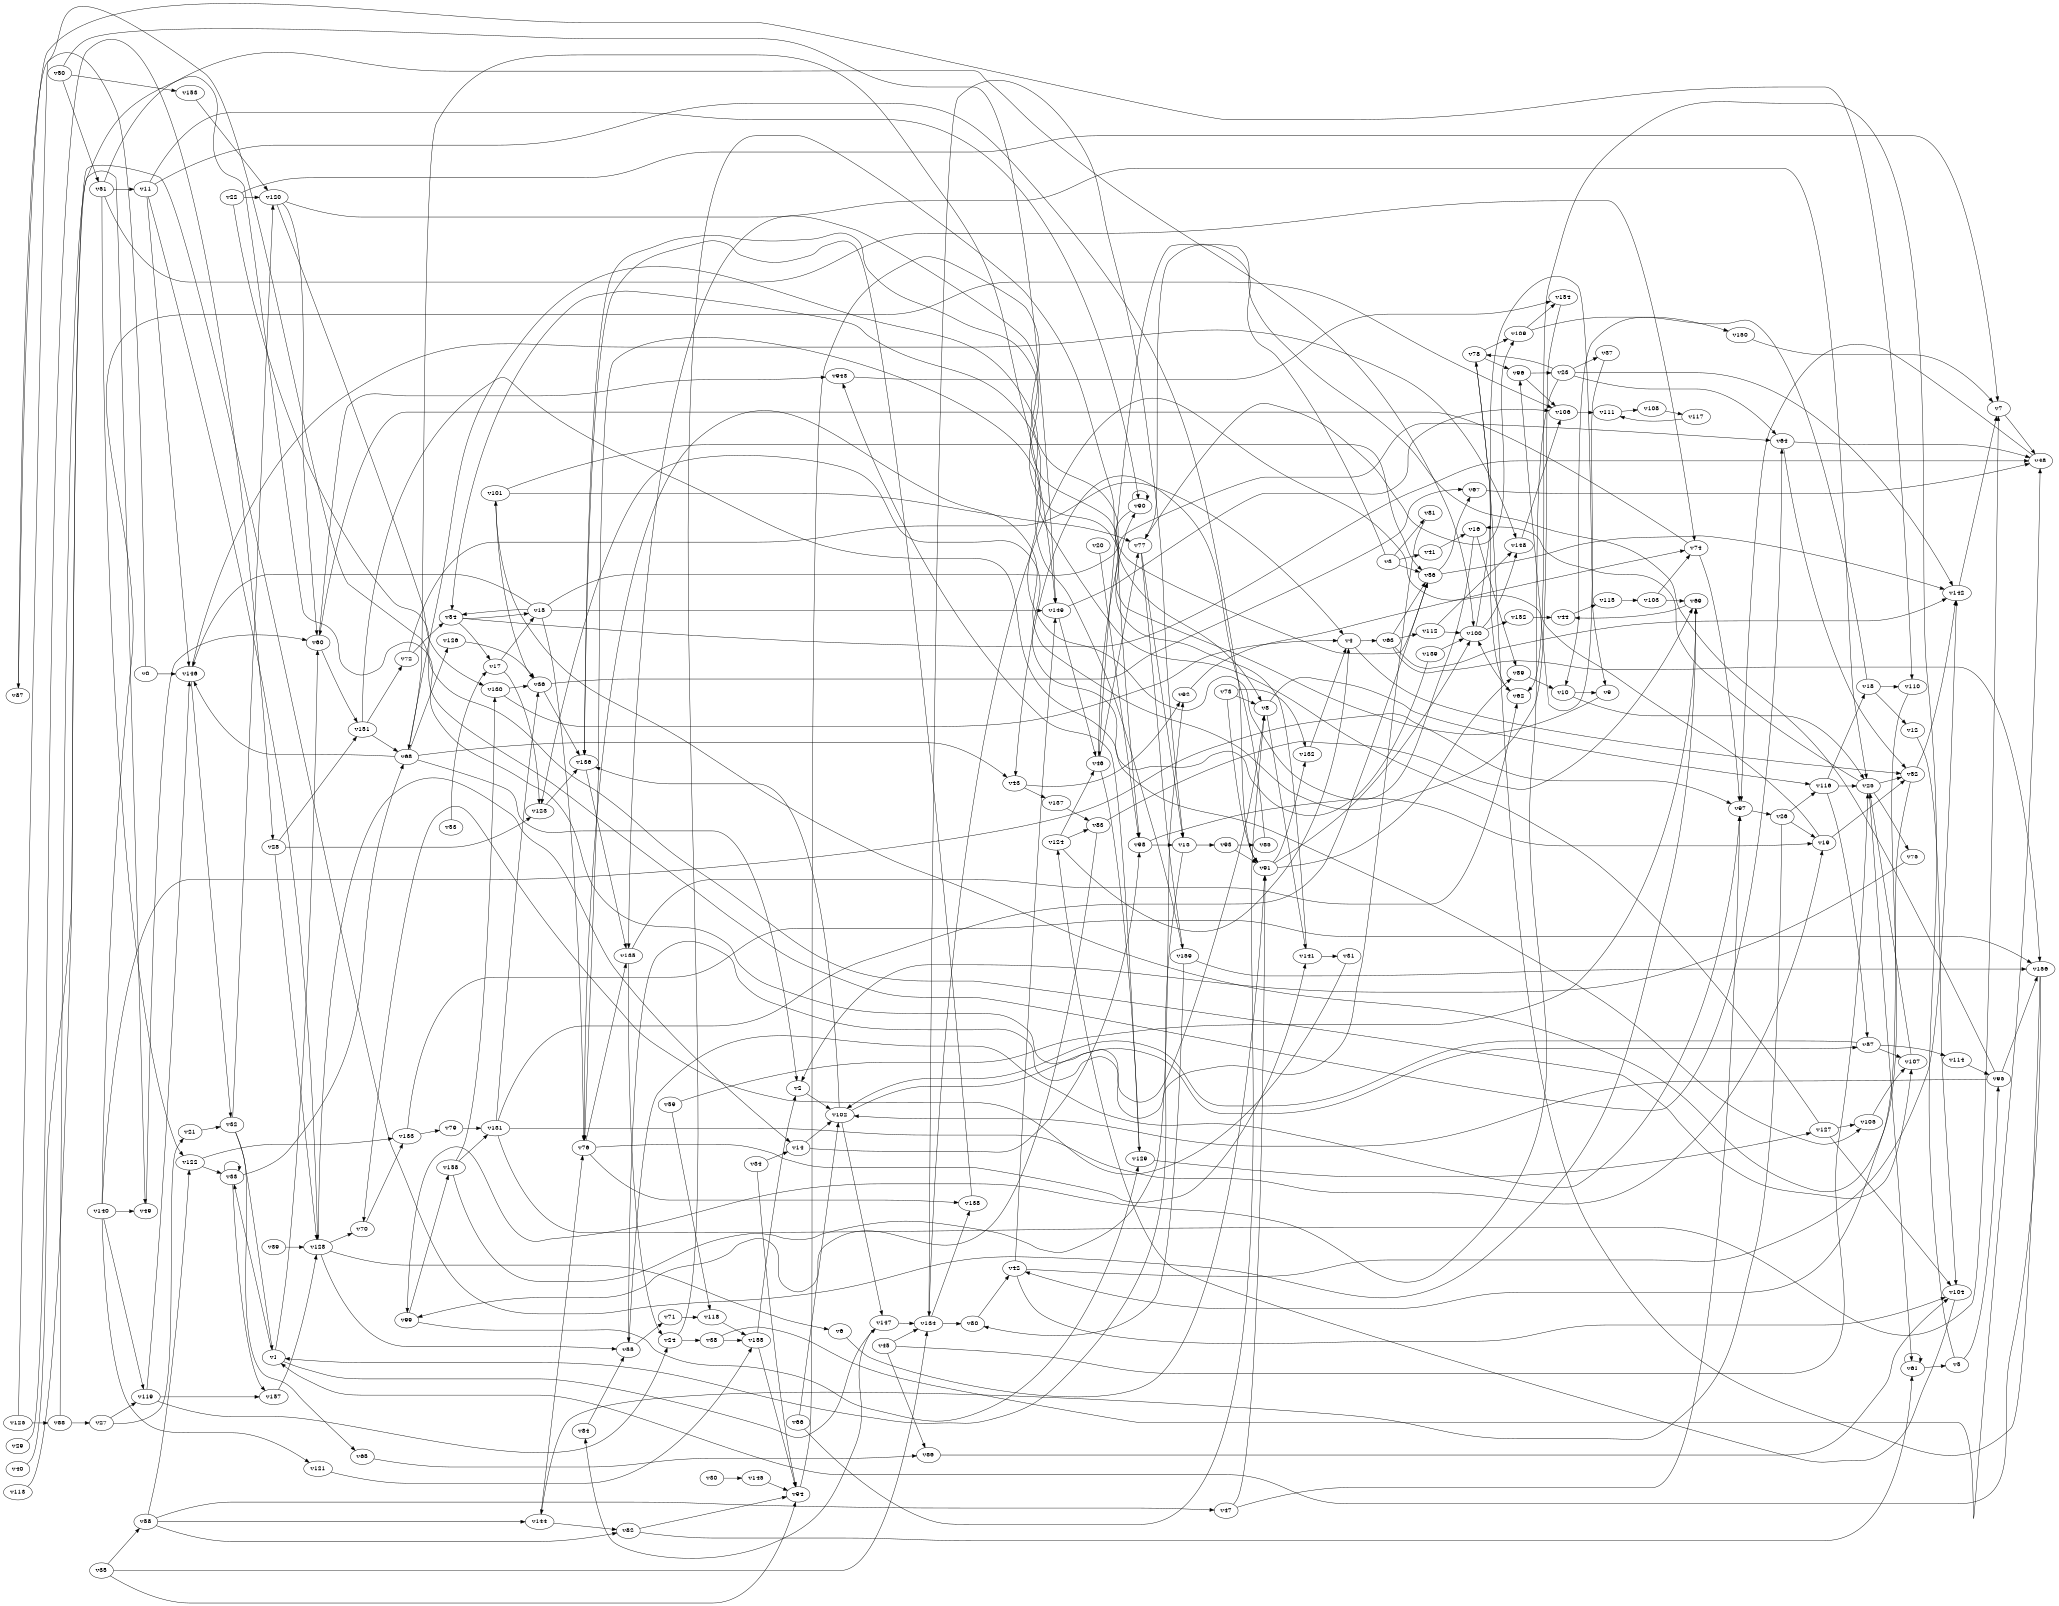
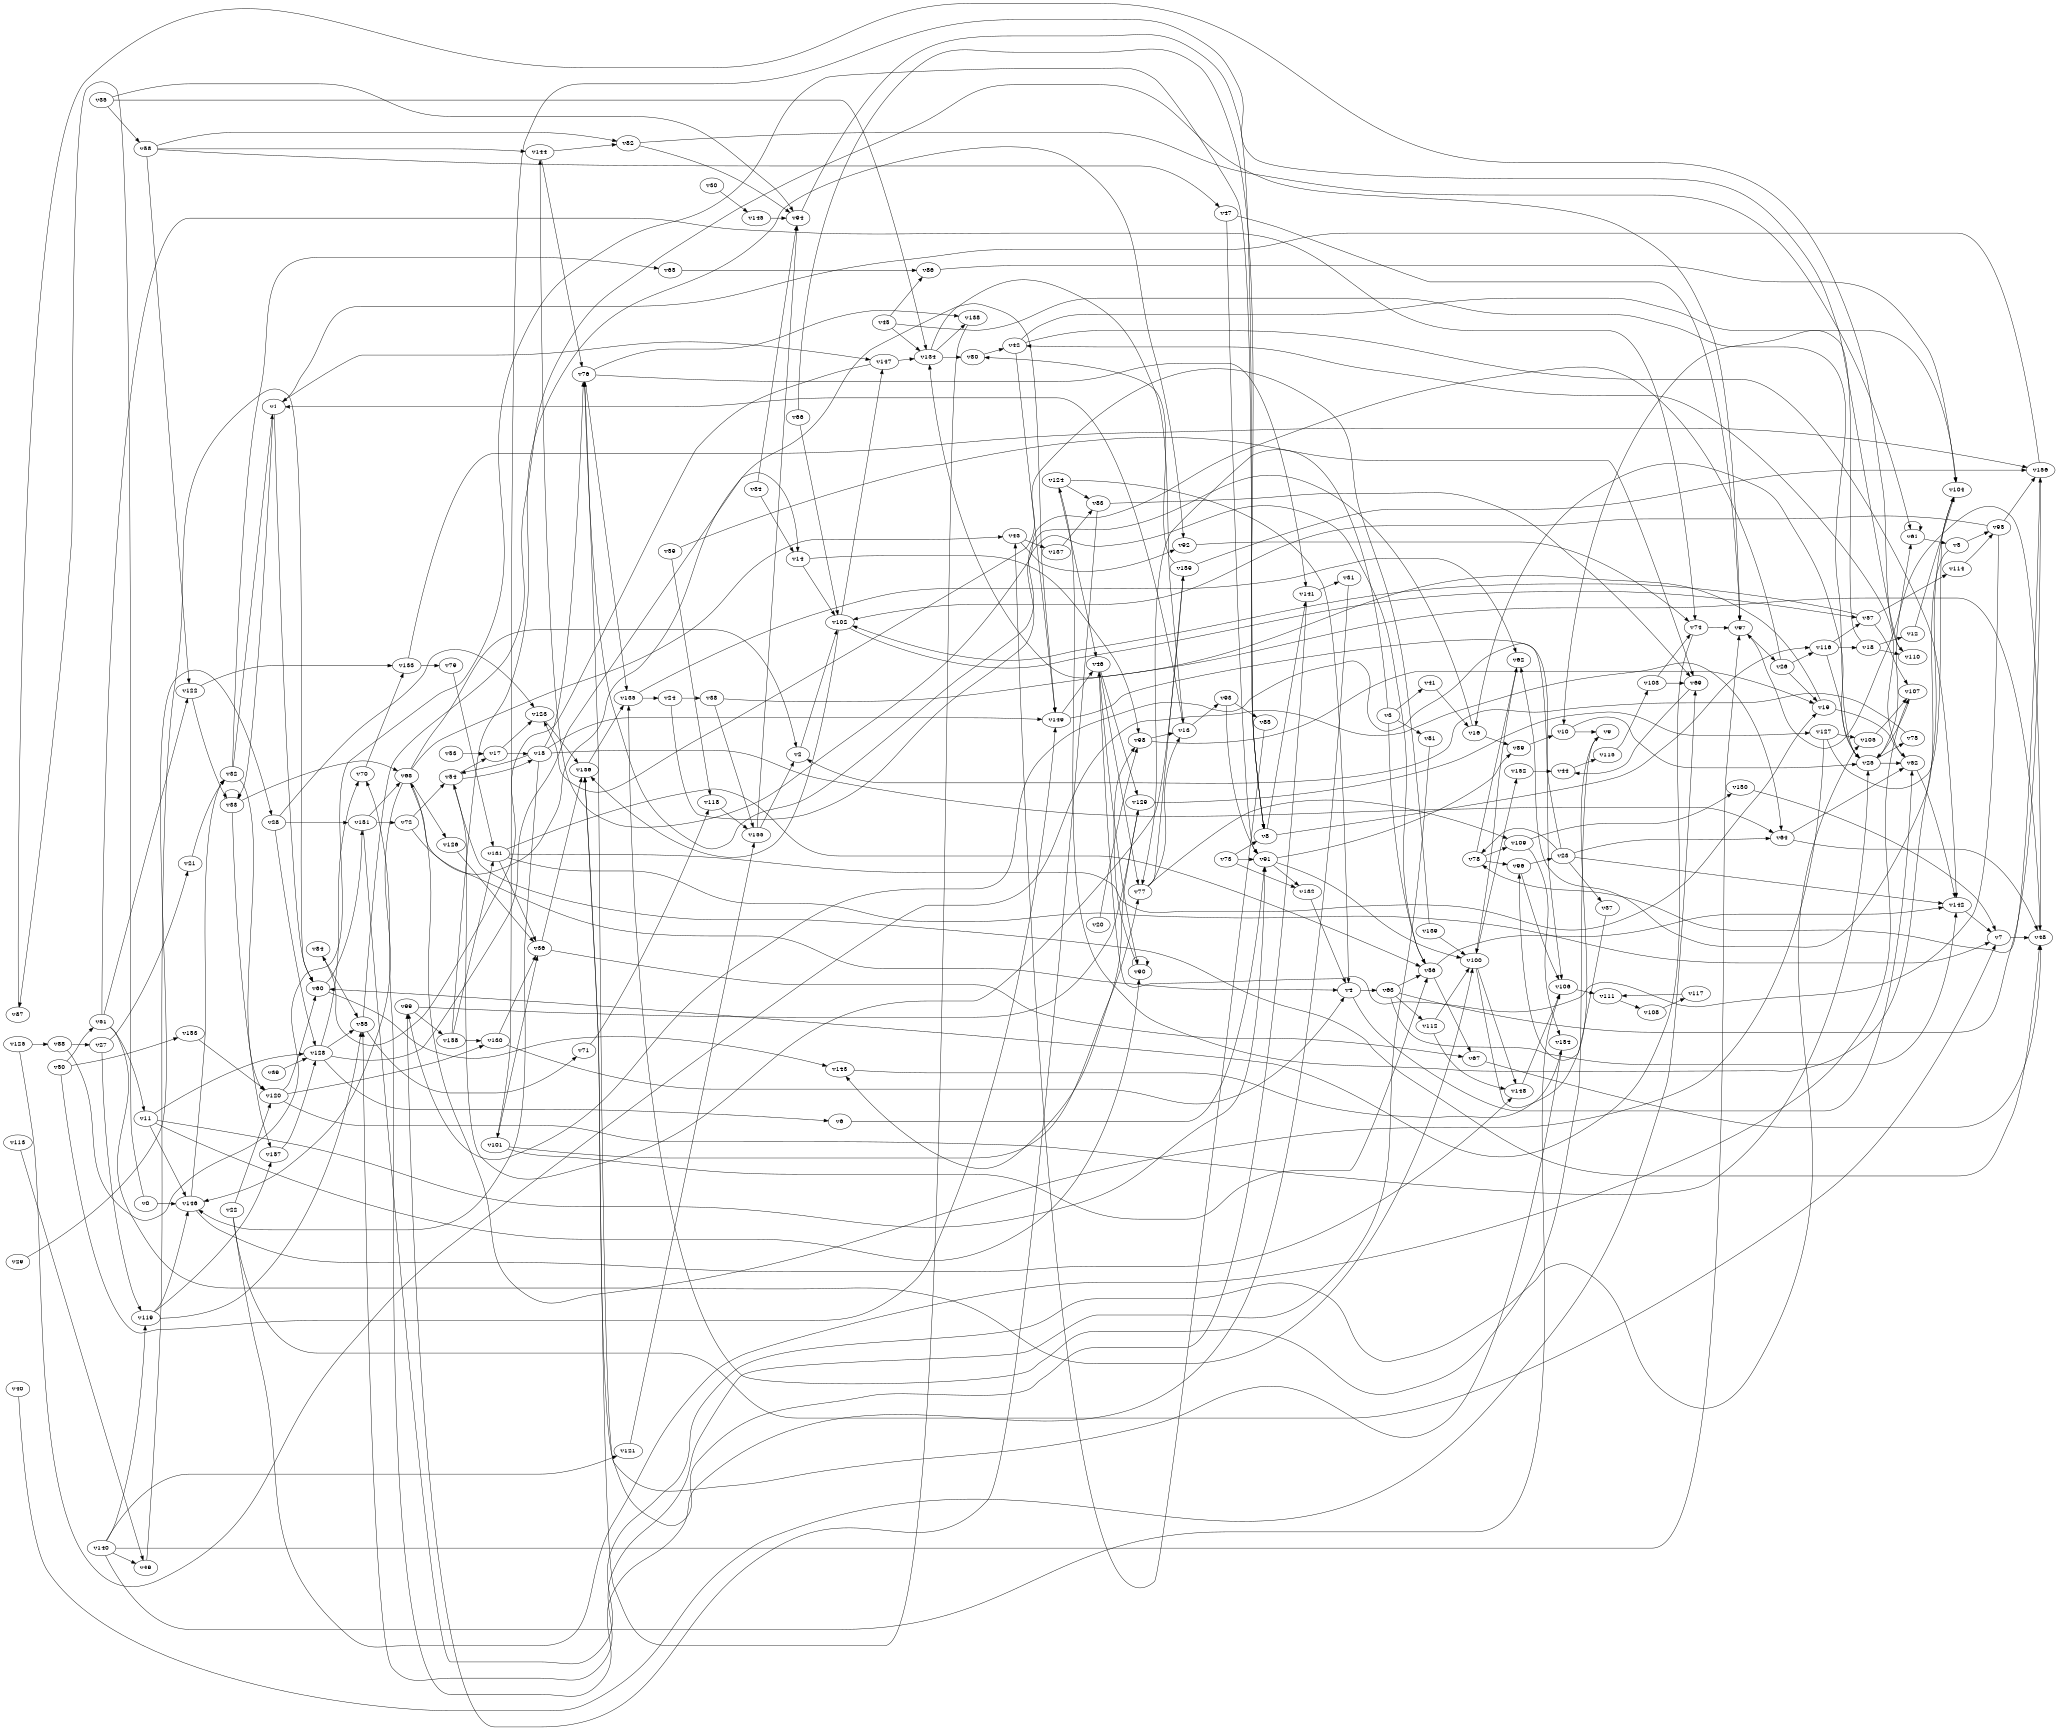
  digraph {
    rankdir=LR
    node [player=1]
    v87 [player=0]
    v0
    v146
    v110
    v32 [player=0]
    v148
    v1
    v33
    v60 [player=0]
    v147
    v68
    v157
    v151 [player=0]
-   v143 [player=0 label=v943]
+   v143 [player=0]
    v134 [player=0]
    v84 [player=0]
    v2 [player=0]
    v102 [player=0]
    v136 [player=0]
    v57 [player=0]
    v3 [player=0]
    v41 [player=0]
    v56
    v77 [player=0]
    v81
    v16
    v142 [player=0]
    v67
    v13
    v109 [player=0]
    v159
    v55 [player=0]
    v4
    v52
    v63
    v42
    v112
    v156 [player=0]
    v5
    v62
    v95 [player=0]
    v100 [player=0]
    v46
    v6 [player=0]
    v91
    v89
    v132
    v7 [player=0]
    v48 [player=0]
    v97
    v8
    v116
    v141
    v25
    v18 [player=0]
    v31 [player=0]
    v135 [player=0]
    v9
    v24 [player=0]
    v10
    v61
    v75
    v11
    v90 [player=0]
    v128
    v98
    v14 [player=0]
    v70 [player=0]
    v104 [player=0]
    v12
    v124
    v93 [player=0]
    v85 [player=0]
    v19 [player=0]
    v15 [player=0]
    v54 [player=0]
    v64
    v76 [player=0]
    v149 [player=0]
    v17 [player=0]
    v138
    v106 [player=0]
    v123
    v101 [player=0]
    v80 [player=0]
    v20
    v21 [player=0]
    v120 [player=0]
    v65
    v22
    v107
    v130
    v23
    v37 [player=0]
    v78
    v99
    v96 [player=0]
    v129 [player=0]
    v158 [player=0]
    v38 [player=0]
    v155
    v26
    v144 [player=0]
    v82
    v27 [player=0]
    v119 [player=0]
    v28 [player=0]
    v72
    v105
    v29 [player=0]
    v30 [player=0]
    v145 [player=0]
    v94 [player=0]
    v133 [player=0]
    v86
    v43 [player=0]
    v126
    v34
    v35
    v58
    v47 [player=0]
    v122 [player=0]
    v36
    v39
    v69 [player=0]
    v40
    v44 [player=0]
    v92
    v137 [player=0]
    v74
    v83
    v115 [player=0]
    v103 [player=0]
    v45
    v127 [player=0]
    v49
    v50
    v51
    v153 [player=0]
    v152
    v53
    v71 [player=0]
    v118
    v114 [player=0]
    v59
    v154
    v66
    v79 [player=0]
    v73
    v150 [player=0]
    v131 [player=0]
    v88 [player=0]
    v111
    v108
    v117
    v113 [player=0]
    v121 [player=0]
    v125 [player=0]
    v139
    v140
    v87 -> v110 [constraint="t >= 1"]
    v0 -> v87 [constraint="t mod 3 == 0"]
    v0 -> v146
    v146 -> v32
    v146 -> v148
    v110 -> v101 [constraint="t mod 4 == 1"]
    v32 -> v1
    v32 -> v120
    v32 -> v65
    v148 -> v106
    v1 -> v33 [constraint="t < 11"]
    v1 -> v60
    v1 -> v147
    v33 -> v33
    v33 -> v68
    v33 -> v157
    v60 -> v151
    v60 -> v143
    v147 -> v134
    v147 -> v84 [constraint="t >= 1"]
    v68 -> v146
    v68 -> v2
    v68 -> v149 [constraint="t >= 4"]
    v68 -> v43
    v68 -> v126
    v157 -> v128
    v151 -> v68
    v151 -> v72
    v151 -> v105 [constraint="t >= 2"]
    v143 -> v154
    v134 -> v13 [constraint="t < 12"]
    v134 -> v138
    v134 -> v80
    v84 -> v55
    v2 -> v102
    v102 -> v147
    v102 -> v136
    v102 -> v57
    v136 -> v135
    v57 -> v102
    v57 -> v107
    v57 -> v114
    v3 -> v41
    v3 -> v56
    v3 -> v77 [constraint="t >= 5"]
    v3 -> v81
    v41 -> v16
    v56 -> v142
    v56 -> v67
    v77 -> v13
    v77 -> v109 [constraint="t >= 4"]
    v77 -> v159
    v81 -> v55 [constraint="t >= 4"]
    v16 -> v89
    v16 -> v76 [constraint="t >= 1"]
    v142 -> v7
    v67 -> v48
    v13 -> v1
    v13 -> v93
    v109 -> v154
    v109 -> v150
    v159 -> v156
    v159 -> v54 [constraint="t < 11"]
    v159 -> v80
    v55 -> v97 [constraint="t < 5"]
    v55 -> v71
    v4 -> v52
    v4 -> v63
    v52 -> v142
    v52 -> v42
    v63 -> v56
    v63 -> v142
    v63 -> v112
    v63 -> v156
    v42 -> v142
    v42 -> v104
    v42 -> v149
    v112 -> v148
    v112 -> v100
    v156 -> v1
    v156 -> v78 [constraint="t < 7"]
    v5 -> v62 [constraint="t >= 1"]
    v5 -> v95
    v62 -> v100 [constraint="t mod 5 == 2"]
    v95 -> v102
    v95 -> v156
    v95 -> v46 [constraint="t mod 2 == 0"]
    v100 -> v148
    v100 -> v9 [constraint="t >= 5"]
    v100 -> v152
    v46 -> v77
    v46 -> v90
    v46 -> v129
    v6 -> v91
    v91 -> v100
    v91 -> v89
    v91 -> v132
    v89 -> v10
    v132 -> v4
    v7 -> v48
    v48 -> v97 [constraint="t >= 5"]
    v97 -> v26
    v8 -> v116
    v8 -> v141
    v116 -> v57
    v116 -> v25
    v116 -> v18
    v141 -> v136 [constraint="t >= 1"]
    v141 -> v31
    v25 -> v16 [constraint="t < 13"]
    v25 -> v52
    v25 -> v61
    v25 -> v75
    v18 -> v110
    v18 -> v10 [constraint="t mod 2 == 0"]
    v18 -> v12
    v31 -> v70 [constraint="t mod 3 == 0"]
    v135 -> v62
    v135 -> v24
    v9 -> v135 [constraint="t >= 2"]
    v24 -> v56 [constraint="t mod 5 == 2"]
    v24 -> v38
    v10 -> v25
    v10 -> v9
    v61 -> v5
    v61 -> v61
    v75 -> v2
    v11 -> v146
    v11 -> v91
    v11 -> v90
    v11 -> v128
    v90 -> v90
    v90 -> v98 [constraint="t >= 4"]
    v128 -> v55
    v128 -> v6
    v128 -> v14 [constraint="t >= 4"]
    v128 -> v70
    v98 -> v13
    v98 -> v19
    v14 -> v102
    v14 -> v98
    v70 -> v133
    v104 -> v124 [constraint="t < 6"]
    v12 -> v104
    v124 -> v4
    v124 -> v46
    v124 -> v83
    v93 -> v91
    v93 -> v85
    v85 -> v43 [constraint="t mod 3 == 2"]
    v19 -> v134 [constraint="t >= 3"]
    v19 -> v52
    v15 -> v146
    v15 -> v54
    v15 -> v64
    v15 -> v76
    v15 -> v149
    v54 -> v48
    v54 -> v15
    v54 -> v17
    v64 -> v52
    v64 -> v48
    v76 -> v141
    v76 -> v135
    v76 -> v138
    v149 -> v46
    v149 -> v106
    v17 -> v15
    v17 -> v123
    v138 -> v136 [constraint="t >= 4"]
    v106 -> v111
    v123 -> v136
    v101 -> v56
    v101 -> v77
    v101 -> v36
    v80 -> v42
    v20 -> v98
    v21 -> v32
    v120 -> v60
    v120 -> v25
    v120 -> v130
    v65 -> v86
    v22 -> v7
    v22 -> v120
    v22 -> v107 [constraint="t >= 5"]
    v107 -> v25 [constraint="t >= 3"]
    v130 -> v4
    v130 -> v36
    v23 -> v142
    v23 -> v64
    v23 -> v37
    v23 -> v78
    v23 -> v99 [constraint="t < 11"]
    v37 -> v96 [constraint="t mod 4 == 0"]
    v78 -> v109
    v78 -> v62
    v78 -> v96
    v99 -> v129
    v99 -> v158
    v96 -> v106
    v96 -> v23
    v129 -> v143 [constraint="t >= 4"]
    v129 -> v127
    v158 -> v130
    v158 -> v92 [constraint="t mod 5 == 4"]
    v158 -> v131
    v38 -> v48
    v38 -> v155
    v155 -> v2
    v155 -> v94
    v26 -> v116
    v26 -> v19
    v26 -> v144 [constraint="t < 6"]
    v144 -> v76
    v144 -> v82
    v82 -> v61
    v82 -> v94
    v27 -> v21
    v27 -> v119
    v119 -> v146
    v119 -> v157
-   v119 -> v24
+   v119 -> v55
    v28 -> v151
    v28 -> v128
    v28 -> v123
    v72 -> v4
    v72 -> v54
    v105 -> v107
    v29 -> v28 [constraint="t mod 4 == 1"]
    v30 -> v145
    v145 -> v94
    v94 -> v8 [constraint="t < 8"]
    v133 -> v156
    v133 -> v79
    v86 -> v104
    v43 -> v92
    v43 -> v137
    v126 -> v36
    v34 -> v14
    v34 -> v94
    v35 -> v134
    v35 -> v94
    v35 -> v58
    v58 -> v144
    v58 -> v82
    v58 -> v47
    v58 -> v122
    v47 -> v91
    v47 -> v97
    v122 -> v33
    v122 -> v133
    v36 -> v136
    v36 -> v67
    v39 -> v128
    v69 -> v44
    v40 -> v69 [constraint="t >= 2"]
    v44 -> v115
    v92 -> v74
    v137 -> v83
    v74 -> v60
    v74 -> v97
    v83 -> v99 [constraint="t >= 3"]
    v83 -> v69
    v115 -> v103
    v103 -> v69
    v103 -> v74
    v45 -> v134
    v45 -> v25
    v45 -> v86
    v127 -> v68 [constraint="t mod 5 == 0"]
    v127 -> v104
    v127 -> v105
    v49 -> v60 [constraint="t >= 1"]
    v50 -> v149
    v50 -> v51
    v50 -> v153
    v51 -> v100
    v51 -> v11
    v51 -> v122
    v51 -> v74
    v153 -> v120
    v152 -> v44
    v53 -> v17
    v71 -> v118
    v118 -> v155
    v114 -> v95
    v59 -> v69
    v59 -> v118
    v154 -> v76 [constraint="t < 13"]
    v66 -> v102
    v66 -> v8 [constraint="t mod 5 == 1"]
    v79 -> v131
    v73 -> v91
    v73 -> v132
    v73 -> v8
    v150 -> v7
    v131 -> v56
    v131 -> v7
    v131 -> v19
    v131 -> v36
    v88 -> v8 [constraint="t mod 4 == 3"]
    v88 -> v27
    v111 -> v108
    v108 -> v117
    v117 -> v111
    v113 -> v49 [constraint="t mod 3 == 0"]
    v121 -> v155
    v125 -> v64 [constraint="t >= 2"]
    v125 -> v88
    v139 -> v100
    v139 -> v123 [constraint="t < 14"]
    v140 -> v97
    v140 -> v106
    v140 -> v119
    v140 -> v49
    v140 -> v121
  }
